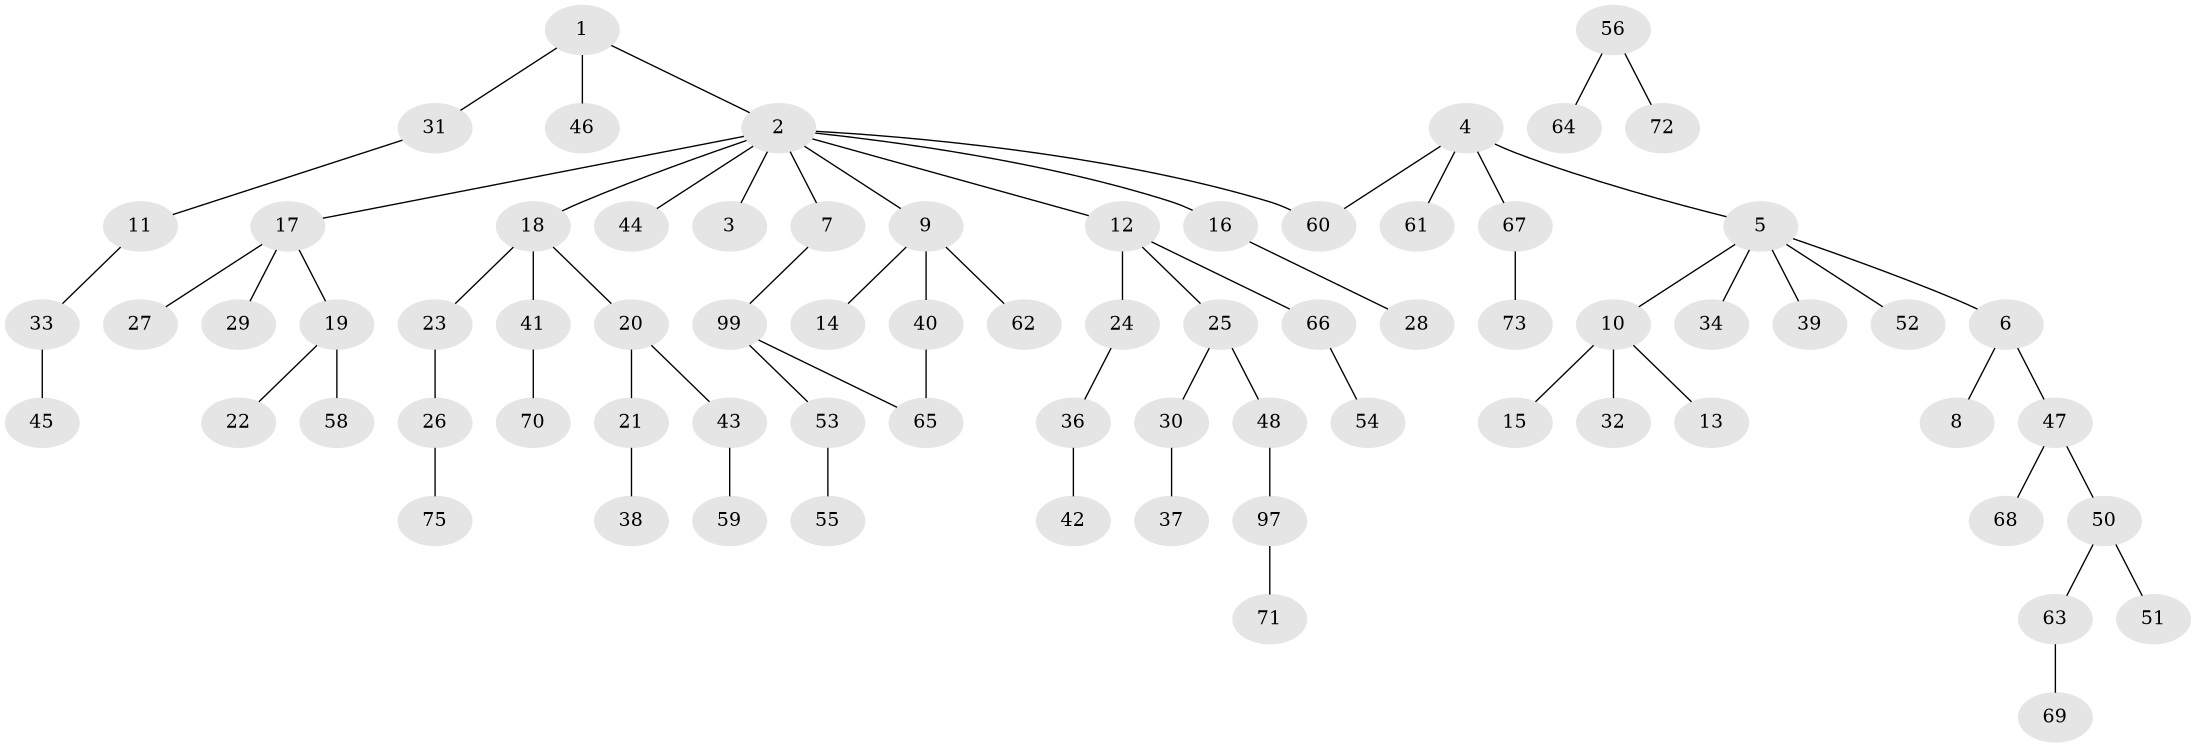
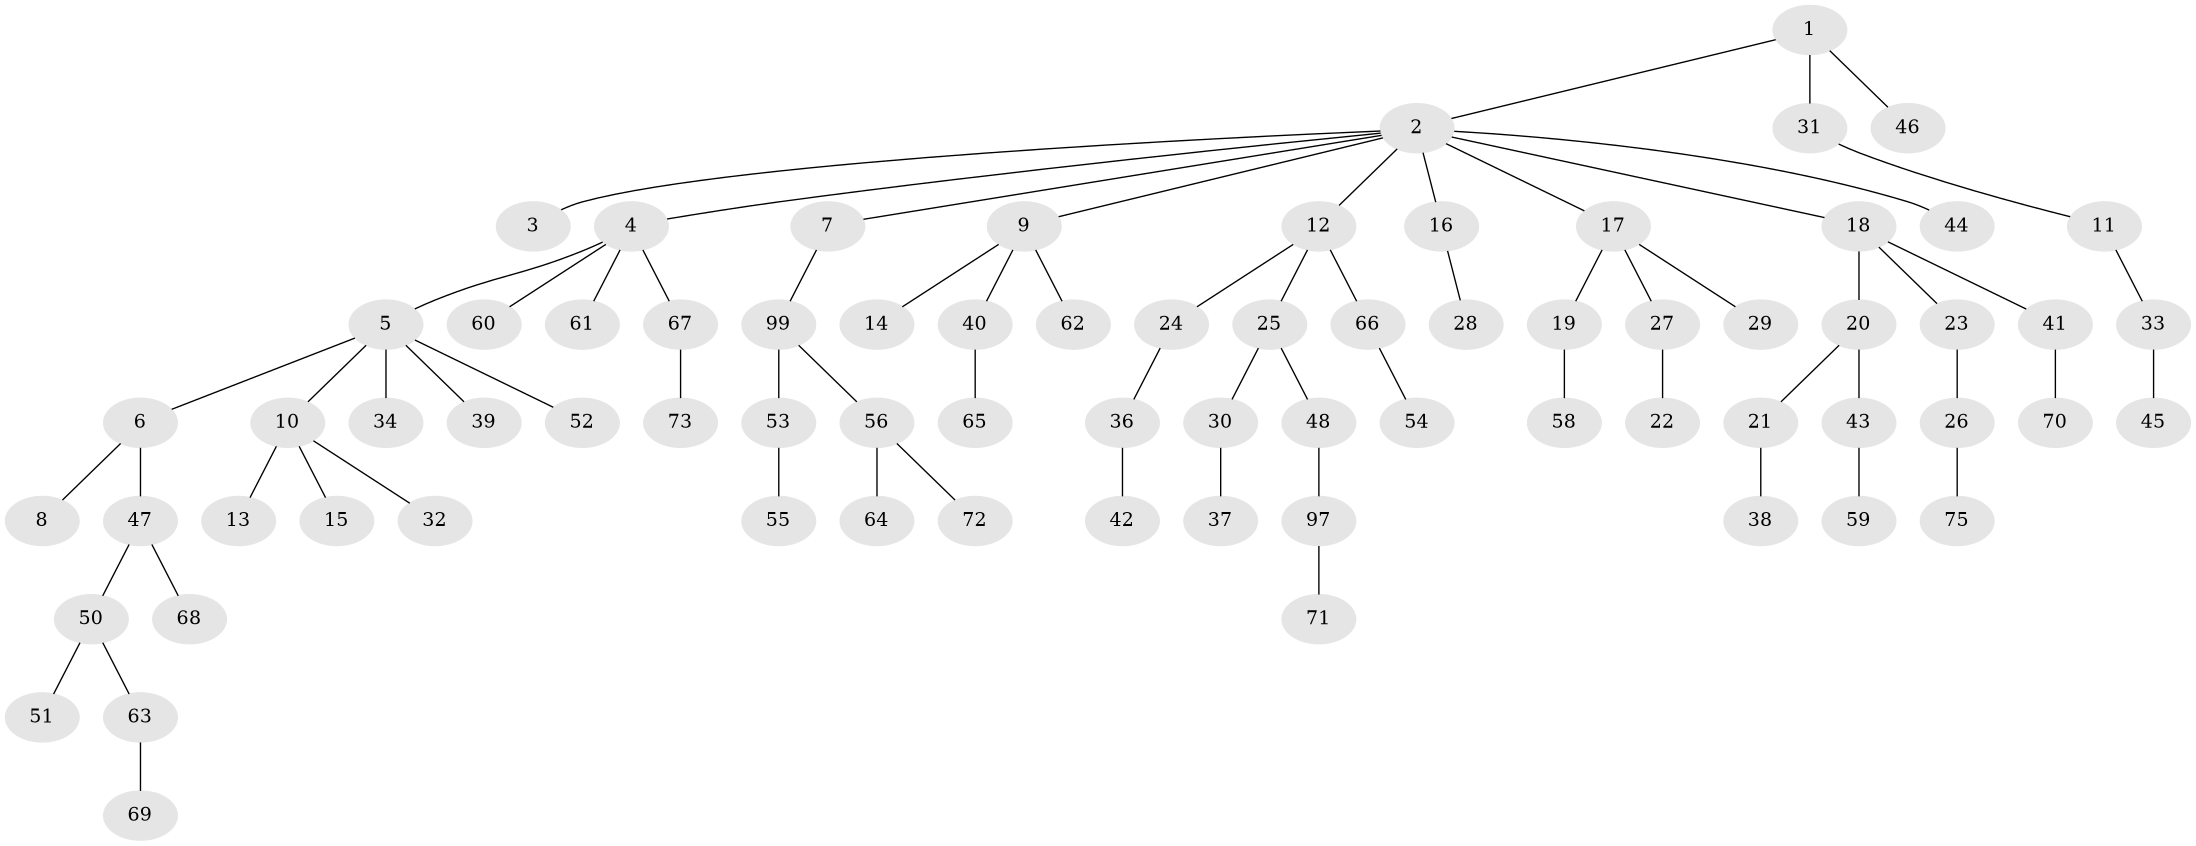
  graph {
    node [color=gray90 style=filled]
    1
    2
    31
    46
    3
    4
    7
    9
    12
    16
    17
    18
    44
    11
    5
    60
    61
    67
    n19 [label=99]
    14
    40
    62
    33
    24
    25
    66
    28
    19
    27
    29
    20
    23
    41
    6
    10
    34
    39
    52
    73
    8
    47
    13
    15
    32
    50
    68
    53
    56
    65
    45
    36
    30
    48
    54
    22
    58
    21
    43
    26
    70
    38
    59
    n63 [label=75]
    42
    37
    n66 [label=97]
    51
    63
    71
    55
    64
    72
    69
    1 -- 2
    1 -- 31
    1 -- 46
    2 -- 3
-   2 -- 60
+   2 -- 4
    2 -- 7
    2 -- 9
    2 -- 12
    2 -- 16
    2 -- 17
    2 -- 18
    2 -- 44
    31 -- 11
    4 -- 5
    4 -- 60
    4 -- 61
    4 -- 67
    7 -- n19
    9 -- 14
    9 -- 40
    9 -- 62
    12 -- 24
    12 -- 25
    12 -- 66
    16 -- 28
    17 -- 19
    17 -- 27
    17 -- 29
    18 -- 20
    18 -- 23
    18 -- 41
    11 -- 33
    5 -- 6
    5 -- 10
    5 -- 34
    5 -- 39
    5 -- 52
    67 -- 73
    n19 -- 53
-   n19 -- 65
+   n19 -- 56
    40 -- 65
    33 -- 45
    24 -- 36
    25 -- 30
    25 -- 48
    66 -- 54
-   19 -- 22
+   27 -- 22
    19 -- 58
    20 -- 21
    20 -- 43
    23 -- 26
    41 -- 70
    6 -- 8
    6 -- 47
    10 -- 13
    10 -- 15
    10 -- 32
    47 -- 50
    47 -- 68
    50 -- 51
    50 -- 63
    53 -- 55
    56 -- 64
    56 -- 72
    36 -- 42
    30 -- 37
    48 -- n66
    21 -- 38
    43 -- 59
    26 -- n63
    n66 -- 71
    63 -- 69
  }
